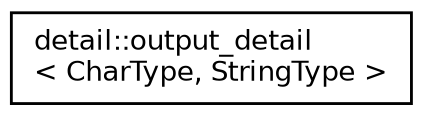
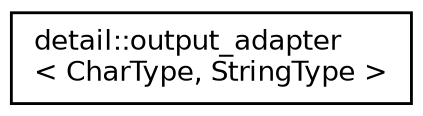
  digraph {
    rankdir=LR
-   n1 [color=black fillcolor=white fontname=Helvetica fontsize=10 height=0.2 label="detail::output_detail\l\< CharType, StringType \>" shape=record style=filled width=0.4]
+   n1 [color=black fillcolor=white fontname=Helvetica fontsize=10 height=0.2 label="detail::output_adapter\l\< CharType, StringType \>" shape=record style=filled width=0.4]
  }
